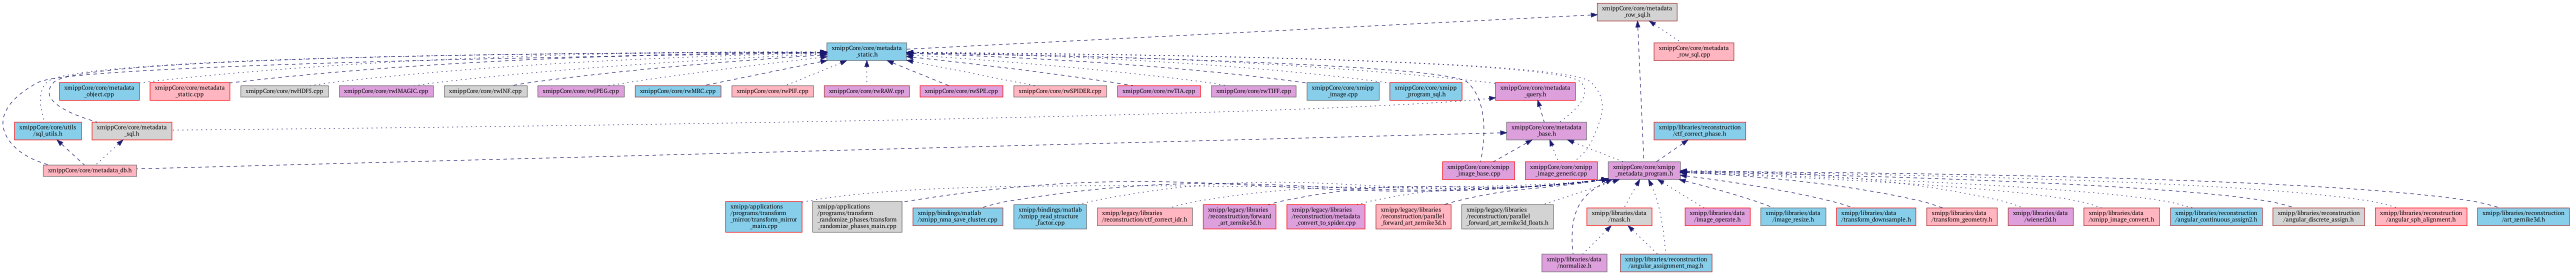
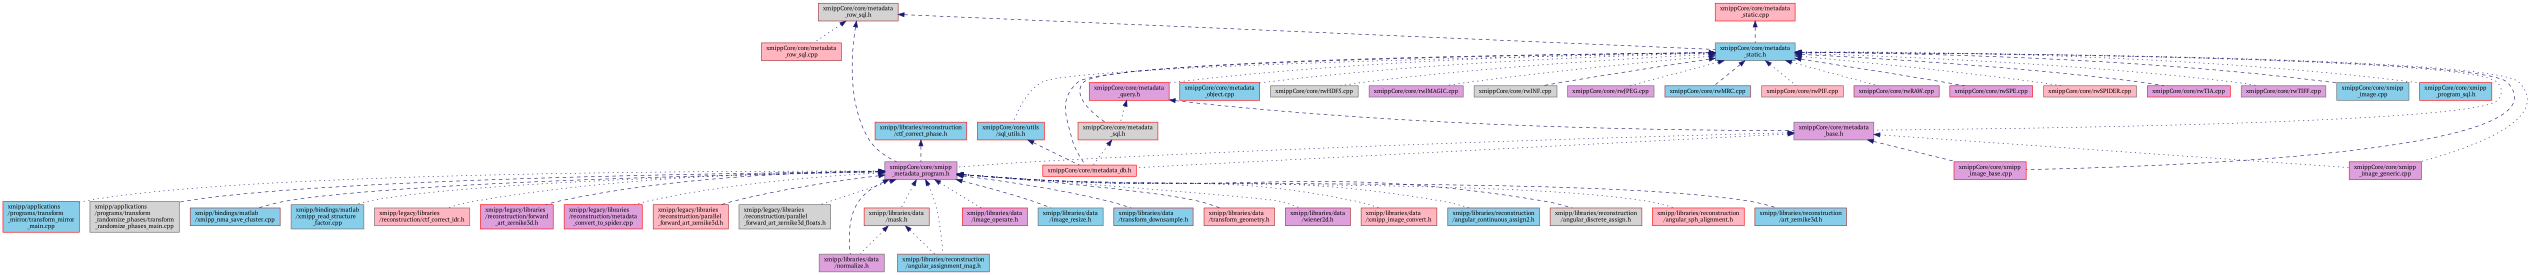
  digraph {
    fontname="PT Serif"
    node [color=gray40 fillcolor=plum fontname="PT Serif" fontsize=10 shape=record style=filled]
    edge [color=midnightblue dir=back fontname="PT Serif" fontsize=10 labelfontname=Helvetica labelfontsize=10 style=dotted]
    n1 [color=brown fillcolor=lightgrey fontcolor=black height=0.2 label="xmippCore/core/metadata\l_row_sql.h" width=0.4]
    n2 [fillcolor=skyblue height=0.2 label="xmippCore/core/metadata\l_static.h" width=0.4]
    n3 [height=0.2 label="xmippCore/core/xmipp\l_metadata_program.h" width=0.4]
    n4 [color=brown fillcolor=lightpink height=0.2 label="xmippCore/core/metadata\l_row_sql.cpp" width=0.4]
    n5 [height=0.2 label="xmippCore/core/metadata\l_base.h" width=0.4]
-   n6 [fillcolor=lightpink height=0.2 label="xmippCore/core/metadata_db.h" width=0.4]
+   n6 [color=red fillcolor=lightpink height=0.2 label="xmippCore/core/metadata_db.h" width=0.4]
    n7 [color=red height=0.2 label="xmippCore/core/xmipp\l_image_base.cpp" width=0.4]
    n8 [color=red height=0.2 label="xmippCore/core/xmipp\l_image_generic.cpp" width=0.4]
    n9 [color=red height=0.2 label="xmippCore/core/metadata\l_query.h" width=0.4]
    n10 [color=red fillcolor=lightgrey height=0.2 label="xmippCore/core/metadata\l_sql.h" width=0.4]
    n11 [color=red fillcolor=skyblue height=0.2 label="xmippCore/core/utils\l/sql_utils.h" width=0.4]
    n12 [color=red fillcolor=skyblue height=0.2 label="xmippCore/core/metadata\l_object.cpp" width=0.4]
    n13 [color=red fillcolor=lightpink height=0.2 label="xmippCore/core/metadata\l_static.cpp" width=0.4]
    n14 [fillcolor=lightgrey height=0.2 label="xmippCore/core/rwHDF5.cpp" width=0.4]
    n15 [height=0.2 label="xmippCore/core/rwIMAGIC.cpp" width=0.4]
    n16 [fillcolor=lightgrey height=0.2 label="xmippCore/core/rwINF.cpp" width=0.4]
    n17 [height=0.2 label="xmippCore/core/rwJPEG.cpp" width=0.4]
    n18 [color=brown fillcolor=skyblue height=0.2 label="xmippCore/core/rwMRC.cpp" width=0.4]
    n19 [fillcolor=lightpink height=0.2 label="xmippCore/core/rwPIF.cpp" width=0.4]
    n20 [color=brown height=0.2 label="xmippCore/core/rwRAW.cpp" width=0.4]
    n21 [color=red height=0.2 label="xmippCore/core/rwSPE.cpp" width=0.4]
    n22 [fillcolor=lightpink height=0.2 label="xmippCore/core/rwSPIDER.cpp" width=0.4]
    n23 [color=red height=0.2 label="xmippCore/core/rwTIA.cpp" width=0.4]
    n24 [height=0.2 label="xmippCore/core/rwTIFF.cpp" width=0.4]
    n25 [fillcolor=skyblue height=0.2 label="xmippCore/core/xmipp\l_image.cpp" width=0.4]
    n26 [color=red fillcolor=skyblue height=0.2 label="xmippCore/core/xmipp\l_program_sql.h" width=0.4]
    n27 [color=red fillcolor=skyblue height=0.2 label="xmipp/applications\l/programs/transform\l_mirror/transform_mirror\l_main.cpp" width=0.4]
    n28 [fillcolor=lightgrey height=0.2 label="xmipp/applications\l/programs/transform\l_randomize_phases/transform\l_randomize_phases_main.cpp" width=0.4]
    n29 [color=brown fillcolor=skyblue height=0.2 label="xmipp/bindings/matlab\l/xmipp_nma_save_cluster.cpp" width=0.4]
    n30 [fillcolor=skyblue height=0.2 label="xmipp/bindings/matlab\l/xmipp_read_structure\l_factor.cpp" width=0.4]
    n31 [fillcolor=lightpink height=0.2 label="xmipp/legacy/libraries\l/reconstruction/ctf_correct_idr.h" width=0.4]
    n32 [color=red height=0.2 label="xmipp/legacy/libraries\l/reconstruction/forward\l_art_zernike3d.h" width=0.4]
    n33 [color=red height=0.2 label="xmipp/legacy/libraries\l/reconstruction/metadata\l_convert_to_spider.cpp" width=0.4]
    n34 [color=brown fillcolor=lightpink height=0.2 label="xmipp/legacy/libraries\l/reconstruction/parallel\l_forward_art_zernike3d.h" width=0.4]
    n35 [fillcolor=lightgrey height=0.2 label="xmipp/legacy/libraries\l/reconstruction/parallel\l_forward_art_zernike3d_floats.h" width=0.4]
    n36 [color=red fillcolor=lightgrey height=0.2 label="xmipp/libraries/data\l/mask.h" width=0.4]
    n37 [height=0.2 label="xmipp/libraries/data\l/normalize.h" width=0.4]
    n38 [color=brown fillcolor=skyblue height=0.2 label="xmipp/libraries/reconstruction\l/angular_assignment_mag.h" width=0.4]
    n39 [color=red height=0.2 label="xmipp/libraries/data\l/image_operate.h" width=0.4]
    n40 [fillcolor=skyblue height=0.2 label="xmipp/libraries/data\l/image_resize.h" width=0.4]
    n41 [color=red fillcolor=skyblue height=0.2 label="xmipp/libraries/data\l/transform_downsample.h" width=0.4]
    n42 [color=brown fillcolor=lightpink height=0.2 label="xmipp/libraries/data\l/transform_geometry.h" width=0.4]
    n43 [color=brown height=0.2 label="xmipp/libraries/data\l/wiener2d.h" width=0.4]
    n44 [color=brown fillcolor=lightpink height=0.2 label="xmipp/libraries/data\l/xmipp_image_convert.h" width=0.4]
    n45 [color=brown fillcolor=skyblue height=0.2 label="xmipp/libraries/reconstruction\l/angular_continuous_assign2.h" width=0.4]
    n46 [color=brown fillcolor=lightgrey height=0.2 label="xmipp/libraries/reconstruction\l/angular_discrete_assign.h" width=0.4]
    n47 [color=red fillcolor=lightpink height=0.2 label="xmipp/libraries/reconstruction\l/angular_sph_alignment.h" width=0.4]
    n48 [color=brown fillcolor=skyblue height=0.2 label="xmipp/libraries/reconstruction\l/art_zernike3d.h" width=0.4]
    n49 [color=red fillcolor=skyblue height=0.2 label="xmipp/libraries/reconstruction\l/ctf_correct_phase.h" width=0.4]
    n1 -> n2 [style=dashed]
    n1 -> n3 [style=dashed]
    n1 -> n4
    n2 -> n5
    n2 -> n6 [style=dashed]
    n2 -> n7 [style=dashed]
    n2 -> n8
    n2 -> n9
    n2 -> n10 [style=dashed]
    n2 -> n11
    n2 -> n12
-   n2 -> n13 [style=dashed]
+   n13 -> n2 [style=dashed]
    n2 -> n14
    n2 -> n15
    n2 -> n16 [style=dashed]
    n2 -> n17
    n2 -> n18 [style=dashed]
    n2 -> n19
    n2 -> n20
    n2 -> n21 [style=dashed]
    n2 -> n22
    n2 -> n23 [style=dashed]
    n2 -> n24
    n2 -> n25 [style=dashed]
    n2 -> n26
    n3 -> n27
    n3 -> n28 [style=dashed]
    n3 -> n29 [style=dashed]
    n3 -> n30
    n3 -> n31
    n3 -> n32 [style=dashed]
    n3 -> n33
    n3 -> n34 [style=dashed]
    n3 -> n35
    n3 -> n36
    n3 -> n37 [style=dashed]
    n3 -> n38
    n3 -> n39
    n3 -> n40 [style=dashed]
    n3 -> n41 [style=dashed]
    n3 -> n42 [style=dashed]
    n3 -> n43
    n3 -> n44
    n3 -> n45
    n3 -> n46 [style=dashed]
    n3 -> n47
    n3 -> n48 [style=dashed]
    n5 -> n3
-   n5 -> n6 [style=dashed]
+   n5 -> n6
    n5 -> n7 [style=dashed]
    n5 -> n8
    n9 -> n5 [style=dashed]
    n9 -> n10
    n10 -> n6
    n11 -> n6 [style=dashed]
    n36 -> n37
    n36 -> n38
    n49 -> n3 [style=dashed]
  }
